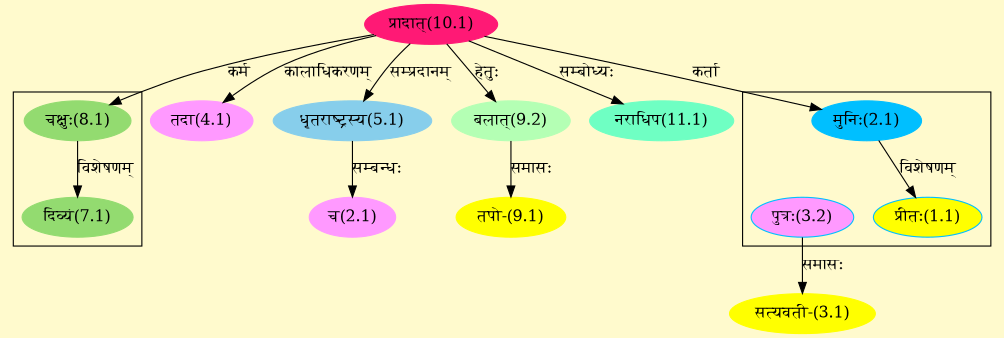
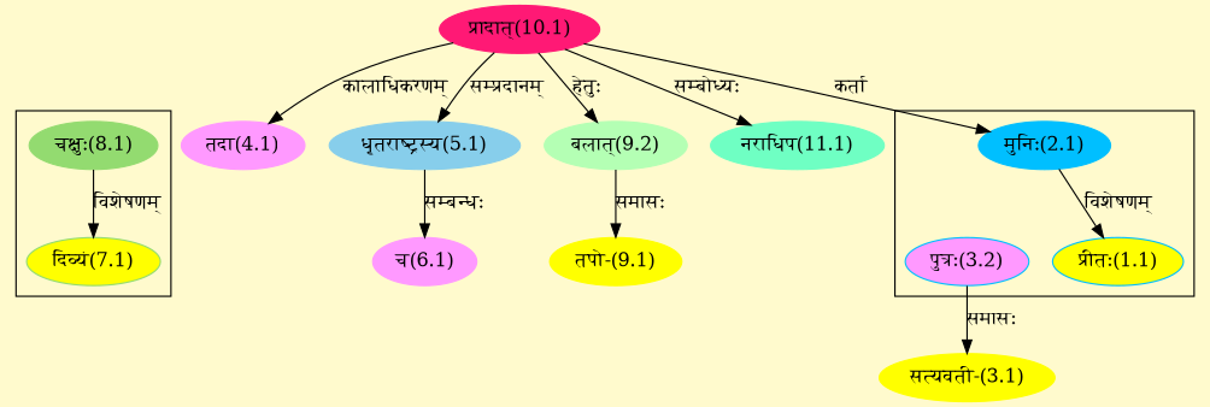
  digraph {
    bgcolor=lemonchiffon1
    compound=true
    rankdir=BT
    node [color="#00BFFF" style=filled]
    edge [dir=back]
    n1 [fillcolor="#FFFF00" label="प्रीतः(1.1)"]
    n2 [label="मुनिः(2.1)"]
    n3 [fillcolor="#FF99FF" label="पुत्रः(3.2)"]
-   n4 [color="#93DB70" label="दिव्यं(7.1)"]
+   n4 [color="#93DB70" label="दिव्यं(7.1)" fillcolor="#FFFF00"]
    n5 [color="#93DB70" label="चक्षुः(8.1)"]
    n6 [color="#FF1975" label="प्रादात्(10.1)"]
    n7 [color="#FFFF00" label="सत्यवती-(3.1)"]
    n8 [color="#FF99FF" label="तदा(4.1)"]
    n9 [color="#87CEEB" label="धृतराष्ट्रस्य(5.1)"]
-   n10 [color="#FF99FF" label="च(2.1)"]
+   n10 [color="#FF99FF" label="च(6.1)"]
    n11 [color="#FFFF00" label="तपो-(9.1)"]
    n12 [color="#B4FFB4" label="बलात्(9.2)"]
    n13 [color="#6FFFC3" label="नराधिप(11.1)"]
    subgraph cluster_1 {
      n1
      n2
      n3
    }
    subgraph cluster_2 {
      n4
      n5
    }
    n1 -> n2 [label="विशेषणम्"]
    n2 -> n6 [label="कर्ता"]
    n4 -> n5 [label="विशेषणम्"]
-   n5 -> n6 [label="कर्म"]
    n7 -> n3 [label="समासः"]
    n8 -> n6 [label="कालाधिकरणम्"]
    n9 -> n6 [label="सम्प्रदानम्"]
    n10 -> n9 [label="सम्बन्धः"]
    n11 -> n12 [label="समासः"]
    n12 -> n6 [label="हेतुः"]
    n13 -> n6 [label="सम्बोध्यः"]
  }
